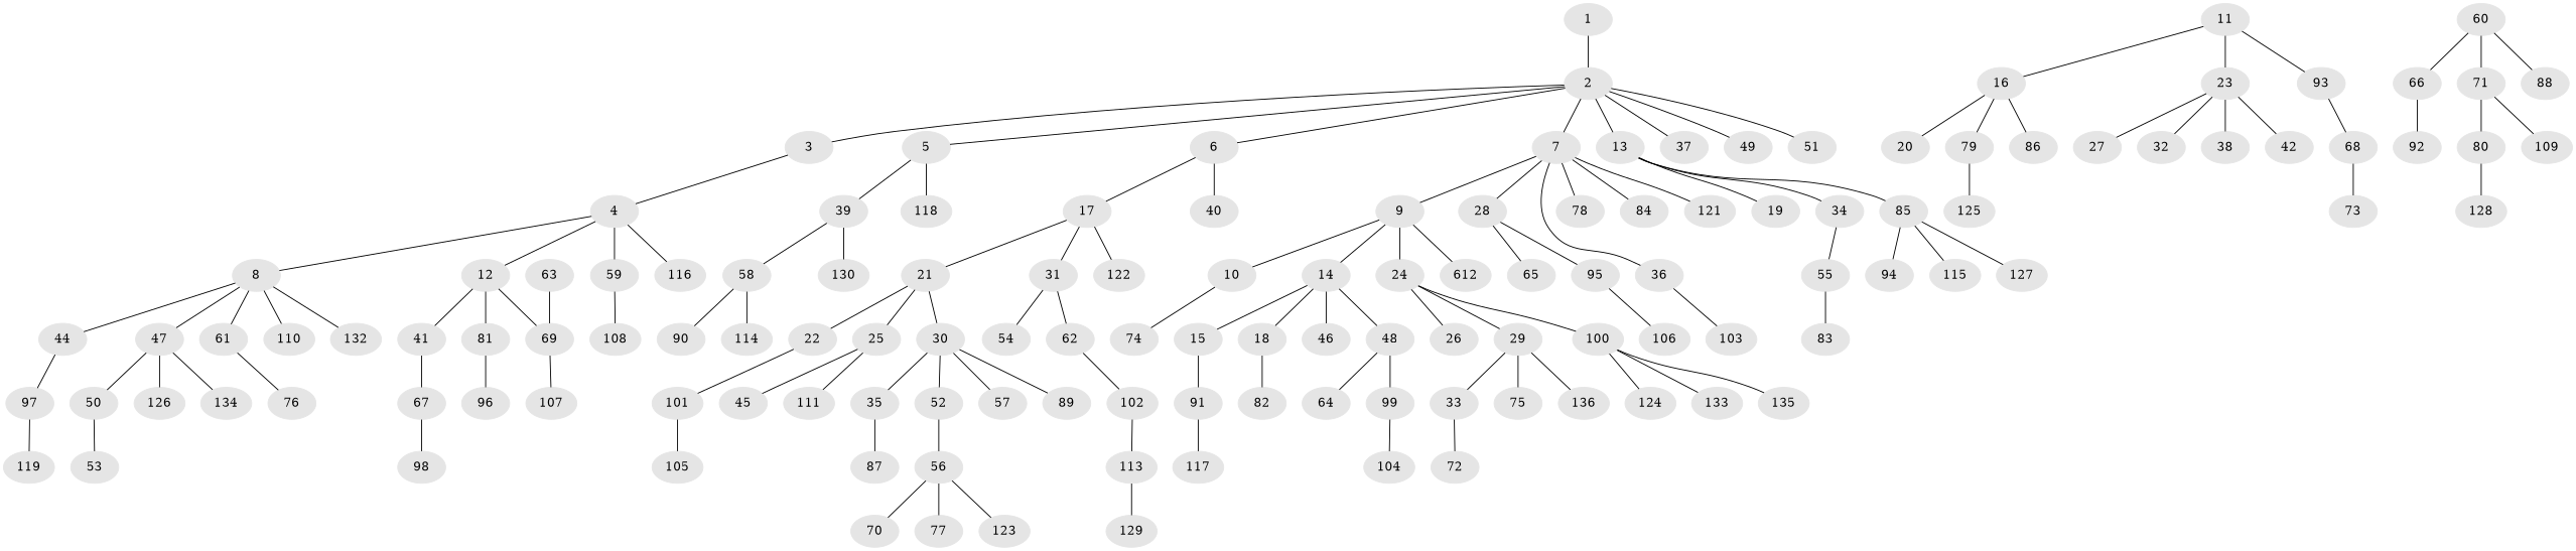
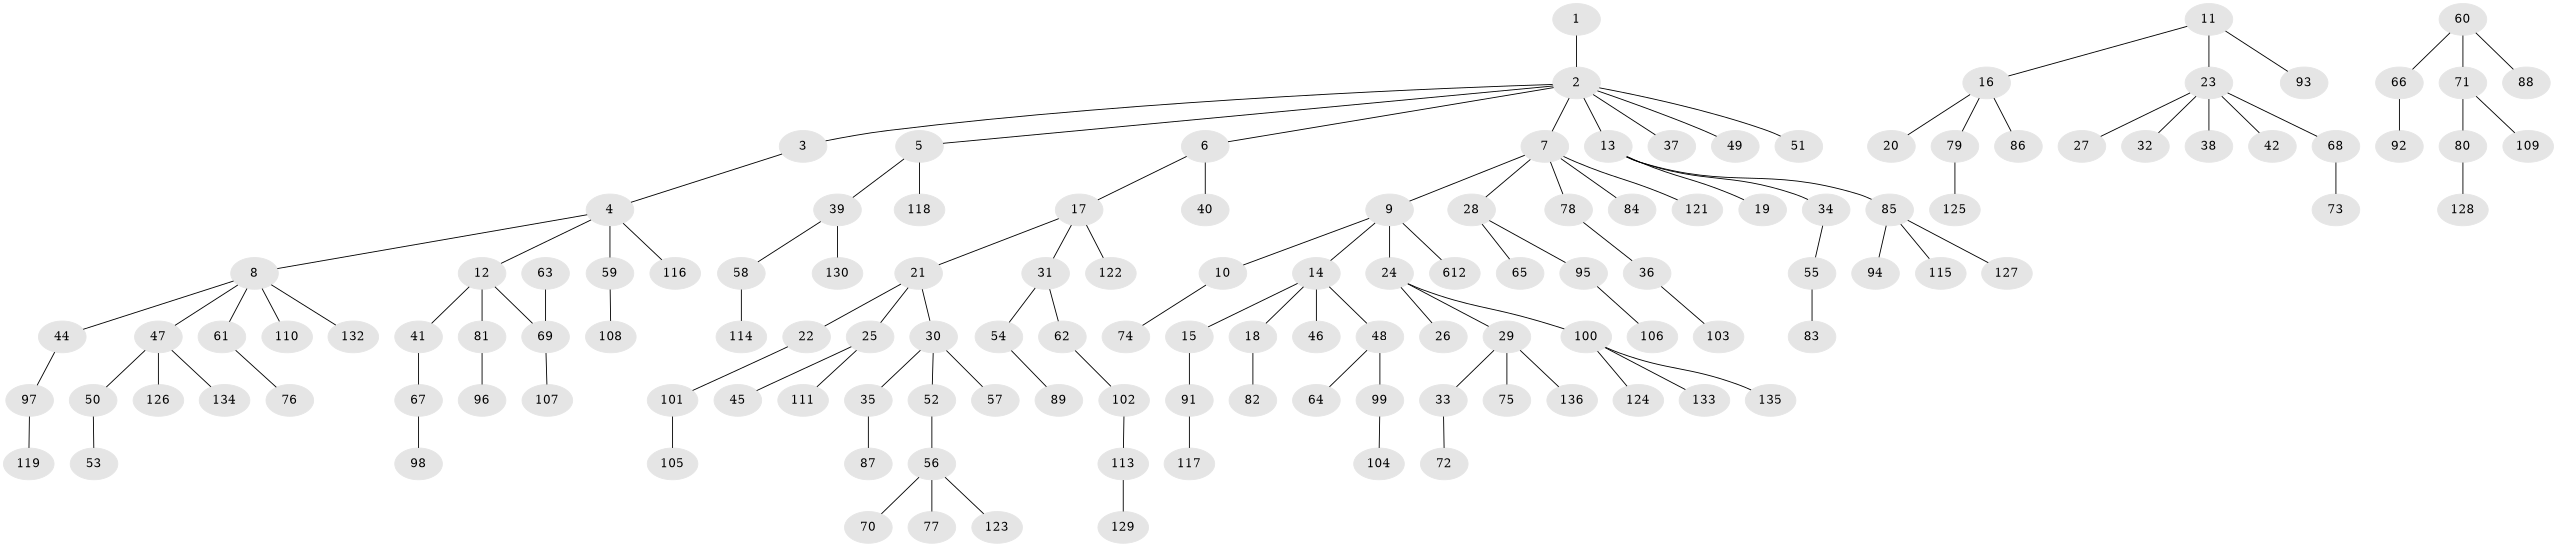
  graph {
    node [color=gray90 style=filled]
    1
    2
    3
    5
    6
    7
    13
    37
    49
    51
    4
    39
    118
    17
    40
    9
    28
    36
    78
    84
    121
    19
    34
    85
    8
    12
    59
    116
    44
    47
    61
    110
    132
    41
    81
    69
    108
    58
    130
    21
    31
    122
    10
    14
    24
    n46 [label=612]
    11
    16
    23
    93
    65
    95
    103
    97
    50
    126
    134
    76
    74
    15
    18
    46
    48
    26
    29
    100
    20
    79
    86
    27
    32
    38
    42
    68
    67
    63
    96
    55
    94
    115
    127
    91
    82
    64
    99
    117
    125
    22
    25
    30
    54
    62
    101
    45
    111
    35
    52
    57
    105
    73
    33
    75
    n103 [label=136]
    124
    133
    135
    106
    72
    87
    56
    89
    102
    83
-   90
    114
    98
    119
    53
    60
    66
    71
    88
    104
    70
    77
    123
    92
    80
    109
    113
    107
    128
    129
    1 -- 2
    2 -- 3
    2 -- 5
    2 -- 6
    2 -- 7
    2 -- 13
    2 -- 37
    2 -- 49
    2 -- 51
    3 -- 4
    5 -- 39
    5 -- 118
    6 -- 17
    6 -- 40
    7 -- 9
    7 -- 28
-   7 -- 36
+   78 -- 36
    7 -- 78
    7 -- 84
    7 -- 121
    13 -- 19
    13 -- 34
    13 -- 85
    4 -- 8
    4 -- 12
    4 -- 59
    4 -- 116
    39 -- 58
    39 -- 130
    17 -- 21
    17 -- 31
    17 -- 122
    9 -- 10
    9 -- 14
    9 -- 24
    9 -- n46
    28 -- 65
    28 -- 95
    36 -- 103
    34 -- 55
    85 -- 94
    85 -- 115
    85 -- 127
    8 -- 44
    8 -- 47
    8 -- 61
    8 -- 110
    8 -- 132
    12 -- 41
    12 -- 81
    12 -- 69
    59 -- 108
    44 -- 97
    47 -- 50
    47 -- 126
    47 -- 134
    61 -- 76
    41 -- 67
    81 -- 96
    69 -- 107
-   58 -- 90
    58 -- 114
    21 -- 22
    21 -- 25
    21 -- 30
    31 -- 54
    31 -- 62
    10 -- 74
    14 -- 15
    14 -- 18
    14 -- 46
    14 -- 48
    24 -- 26
    24 -- 29
    24 -- 100
    11 -- 16
    11 -- 23
    11 -- 93
    16 -- 20
    16 -- 79
    16 -- 86
    23 -- 27
    23 -- 32
    23 -- 38
    23 -- 42
-   93 -- 68
+   23 -- 68
    95 -- 106
    97 -- 119
    50 -- 53
    15 -- 91
    18 -- 82
    48 -- 64
    48 -- 99
    29 -- 33
    29 -- 75
    29 -- n103
    100 -- 124
    100 -- 133
    100 -- 135
    79 -- 125
    68 -- 73
    67 -- 98
    63 -- 69
    55 -- 83
    91 -- 117
    99 -- 104
    22 -- 101
    25 -- 45
    25 -- 111
    30 -- 35
    30 -- 52
    30 -- 57
-   30 -- 89
+   54 -- 89
    62 -- 102
    101 -- 105
    35 -- 87
    52 -- 56
    33 -- 72
    56 -- 70
    56 -- 77
    56 -- 123
    102 -- 113
    60 -- 66
    60 -- 71
    60 -- 88
    66 -- 92
    71 -- 80
    71 -- 109
    80 -- 128
    113 -- 129
  }
